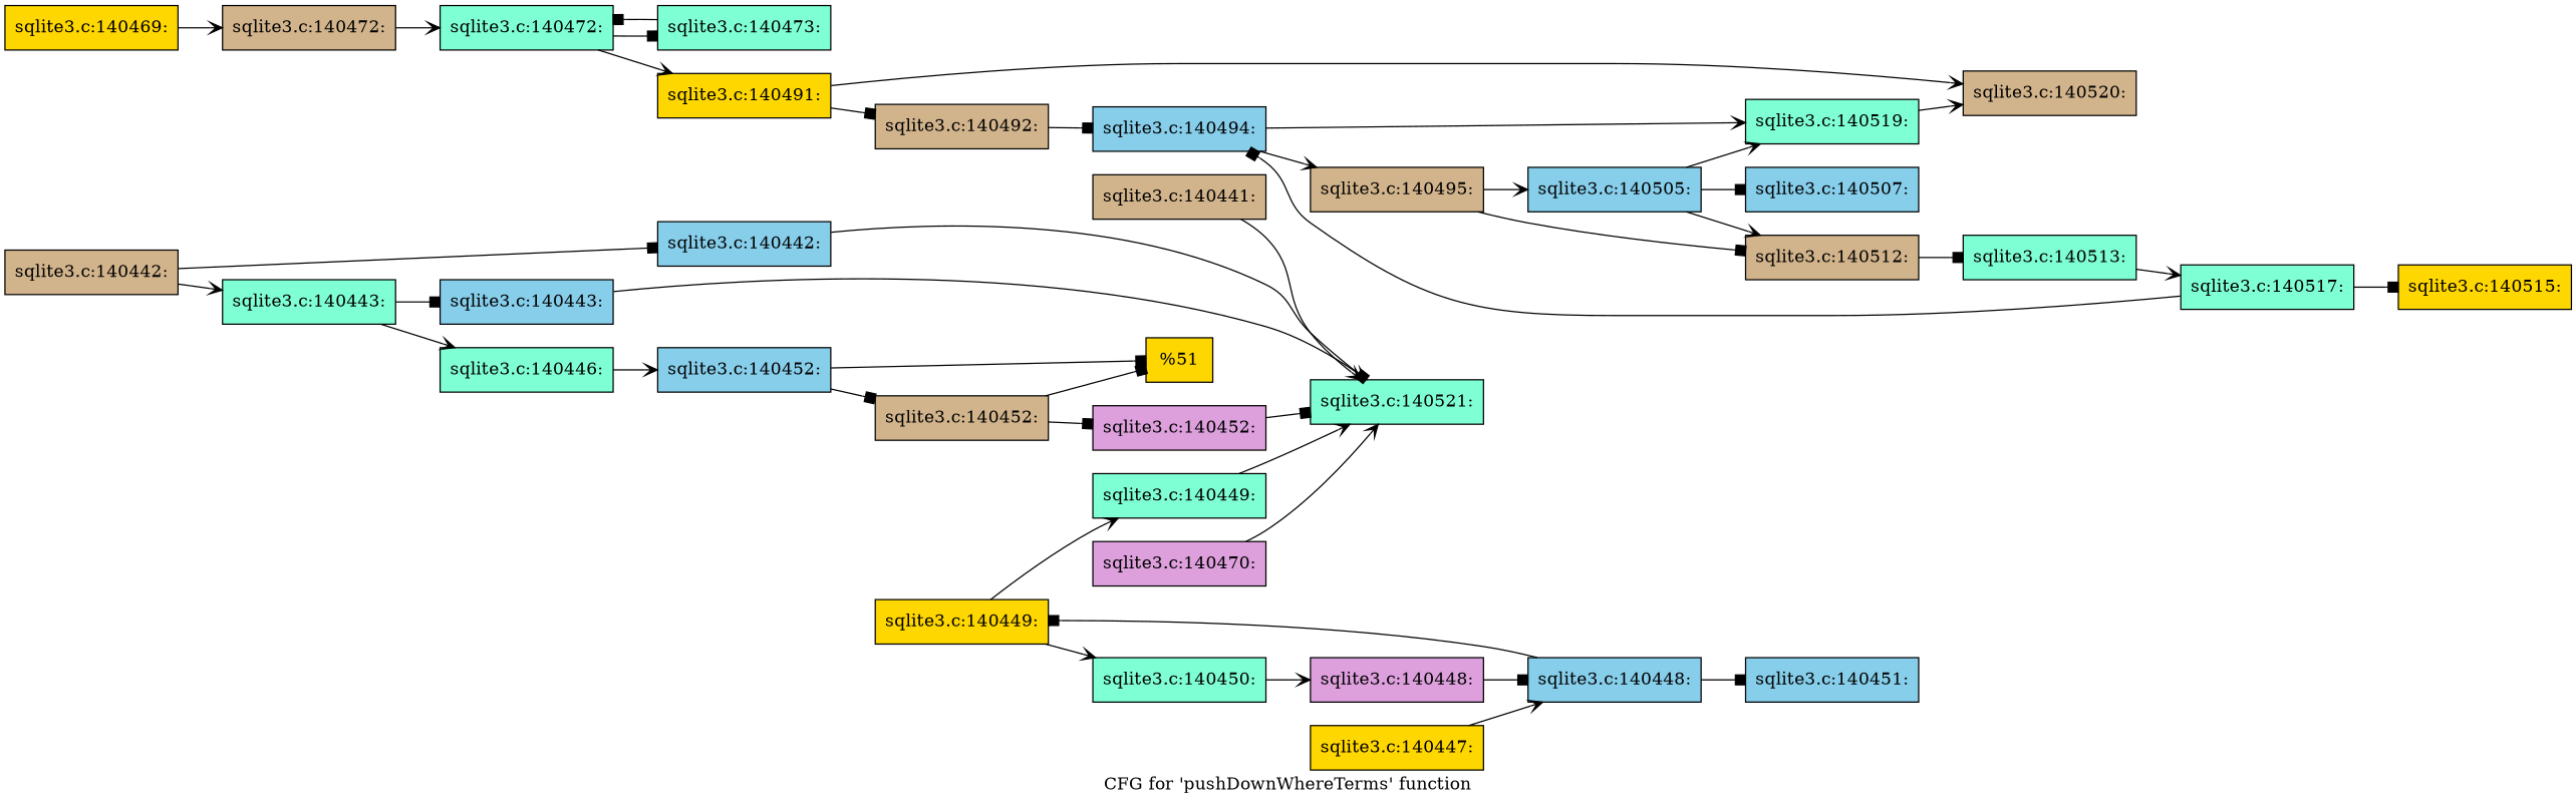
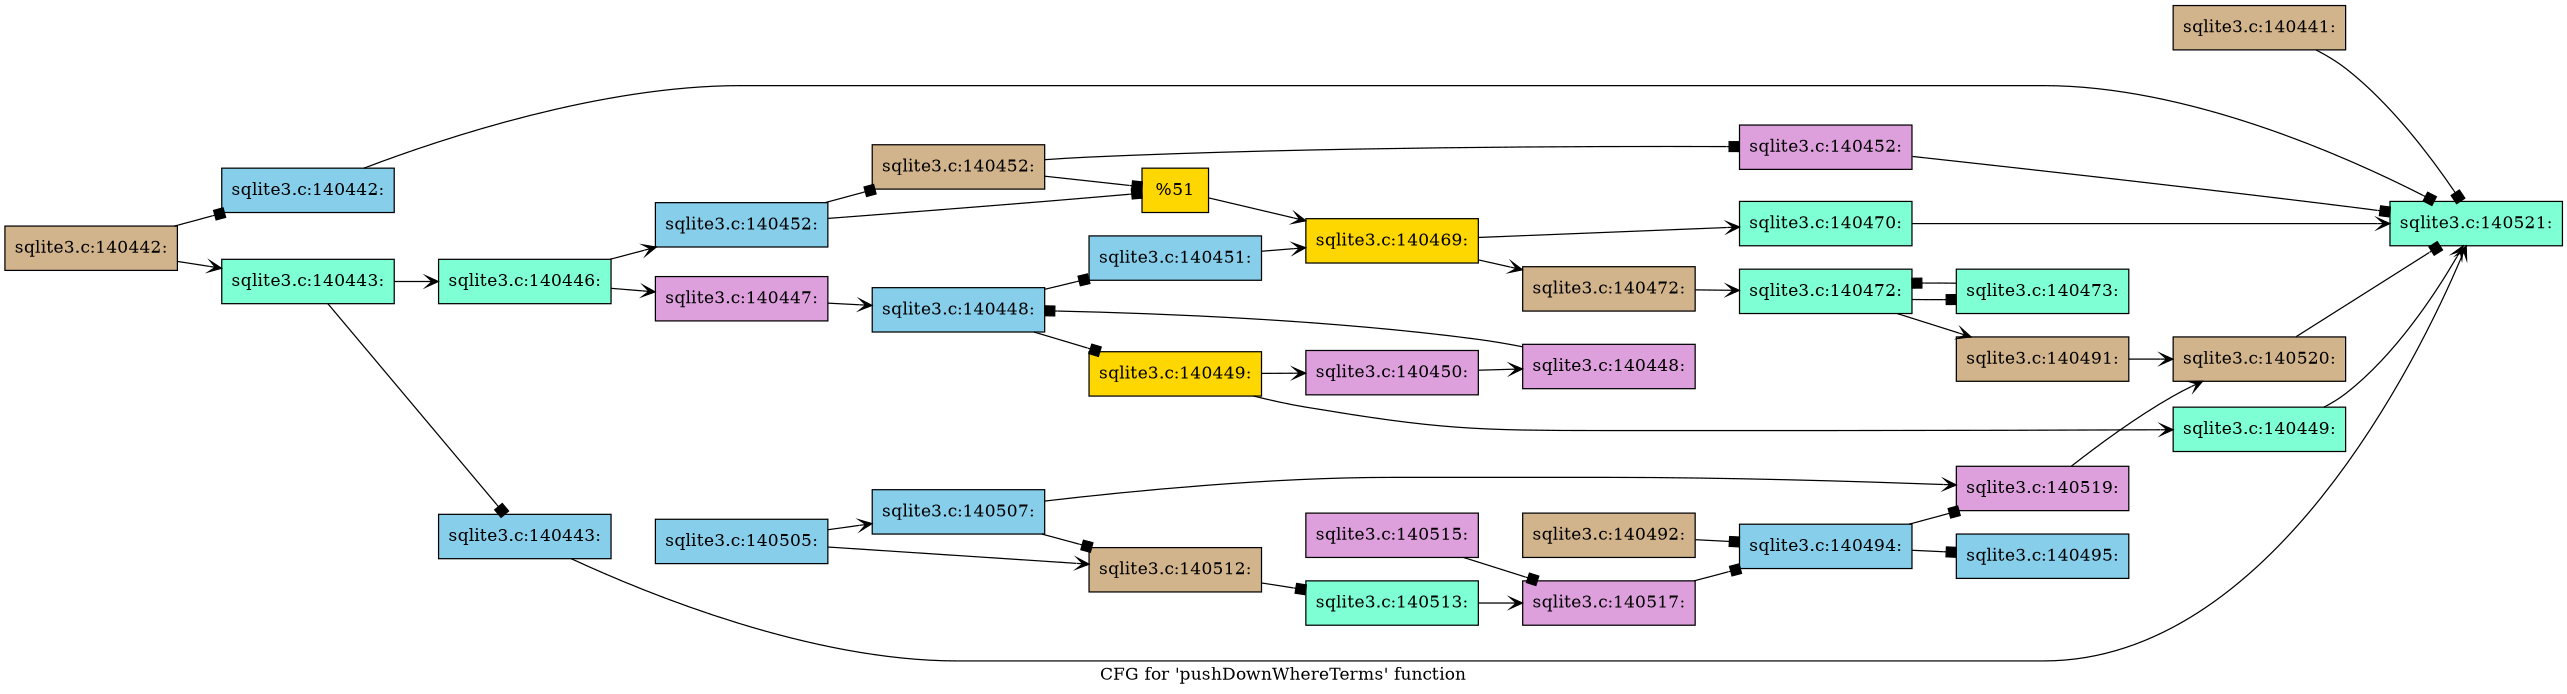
  digraph {
    label="CFG for 'pushDownWhereTerms' function"
    rankdir=LR
    node [fillcolor=aquamarine shape=record style=filled]
    edge [arrowhead=vee]
    n1 [fillcolor=tan label="{sqlite3.c:140441:}"]
    n2 [label="{sqlite3.c:140521:}"]
    n3 [fillcolor=tan label="{sqlite3.c:140442:}"]
    n4 [fillcolor=skyblue label="{sqlite3.c:140442:}"]
    n5 [label="{sqlite3.c:140443:}"]
    n6 [fillcolor=skyblue label="{sqlite3.c:140443:}"]
    n7 [label="{sqlite3.c:140446:}"]
-   n8 [fillcolor=gold label="{sqlite3.c:140447:}"]
+   n8 [fillcolor=plum label="{sqlite3.c:140447:}"]
    n9 [fillcolor=skyblue label="{sqlite3.c:140452:}"]
    n10 [fillcolor=skyblue label="{sqlite3.c:140448:}"]
    n11 [fillcolor=tan label="{sqlite3.c:140452:}"]
    n12 [fillcolor=gold label="{%51}"]
    n13 [fillcolor=gold label="{sqlite3.c:140449:}"]
    n14 [fillcolor=skyblue label="{sqlite3.c:140451:}"]
    n15 [fillcolor=plum label="{sqlite3.c:140452:}"]
    n16 [fillcolor=gold label="{sqlite3.c:140469:}"]
    n17 [label="{sqlite3.c:140449:}"]
-   n18 [label="{sqlite3.c:140450:}"]
+   n18 [fillcolor=plum label="{sqlite3.c:140450:}"]
    n19 [fillcolor=plum label="{sqlite3.c:140448:}"]
-   n20 [fillcolor=plum label="{sqlite3.c:140470:}"]
+   n20 [label="{sqlite3.c:140470:}"]
    n21 [fillcolor=tan label="{sqlite3.c:140472:}"]
    n22 [label="{sqlite3.c:140472:}"]
    n23 [label="{sqlite3.c:140473:}"]
-   n24 [fillcolor=gold label="{sqlite3.c:140491:}"]
+   n24 [fillcolor=tan label="{sqlite3.c:140491:}"]
    n25 [fillcolor=tan label="{sqlite3.c:140492:}"]
    n26 [fillcolor=tan label="{sqlite3.c:140520:}"]
    n27 [fillcolor=skyblue label="{sqlite3.c:140494:}"]
-   n28 [fillcolor=tan label="{sqlite3.c:140495:}"]
-   n29 [label="{sqlite3.c:140519:}"]
+   n28 [fillcolor=skyblue label="{sqlite3.c:140495:}"]
+   n29 [fillcolor=plum label="{sqlite3.c:140519:}"]
    n30 [fillcolor=skyblue label="{sqlite3.c:140505:}"]
    n31 [fillcolor=tan label="{sqlite3.c:140512:}"]
    n32 [fillcolor=skyblue label="{sqlite3.c:140507:}"]
    n33 [label="{sqlite3.c:140513:}"]
-   n34 [label="{sqlite3.c:140517:}"]
-   n35 [fillcolor=gold label="{sqlite3.c:140515:}"]
-   n1 -> n2
+   n34 [fillcolor=plum label="{sqlite3.c:140517:}"]
+   n35 [fillcolor=plum label="{sqlite3.c:140515:}"]
+   n1 -> n2 [arrowhead=box]
    n3 -> n4 [arrowhead=box]
    n3 -> n5
    n4 -> n2 [arrowhead=box]
    n5 -> n6 [arrowhead=box]
    n5 -> n7
    n6 -> n2
+   n7 -> n8
    n7 -> n9
    n8 -> n10
    n9 -> n11 [arrowhead=box]
    n9 -> n12 [arrowhead=box]
    n10 -> n13 [arrowhead=box]
    n10 -> n14 [arrowhead=box]
    n11 -> n12 [arrowhead=box]
    n11 -> n15 [arrowhead=box]
+   n12 -> n16
    n13 -> n17
    n13 -> n18
+   n14 -> n16
    n15 -> n2 [arrowhead=box]
+   n16 -> n20
    n16 -> n21
    n17 -> n2
    n18 -> n19
    n19 -> n10 [arrowhead=box]
    n20 -> n2
    n21 -> n22
    n22 -> n23 [arrowhead=box]
    n22 -> n24
    n23 -> n22 [arrowhead=box]
-   n24 -> n25 [arrowhead=box]
    n24 -> n26
    n25 -> n27 [arrowhead=box]
-   n27 -> n28
-   n27 -> n29
-   n28 -> n30
-   n28 -> n31 [arrowhead=box]
+   n26 -> n2 [arrowhead=box]
+   n27 -> n28 [arrowhead=box]
+   n27 -> n29 [arrowhead=box]
+   n32 -> n31 [arrowhead=box]
    n29 -> n26
    n30 -> n31
-   n30 -> n32 [arrowhead=box]
+   n30 -> n32
    n31 -> n33 [arrowhead=box]
-   n30 -> n29
+   n32 -> n29
    n33 -> n34
    n34 -> n27 [arrowhead=box]
-   n34 -> n35 [arrowhead=box]
+   n35 -> n34 [arrowhead=box]
  }
